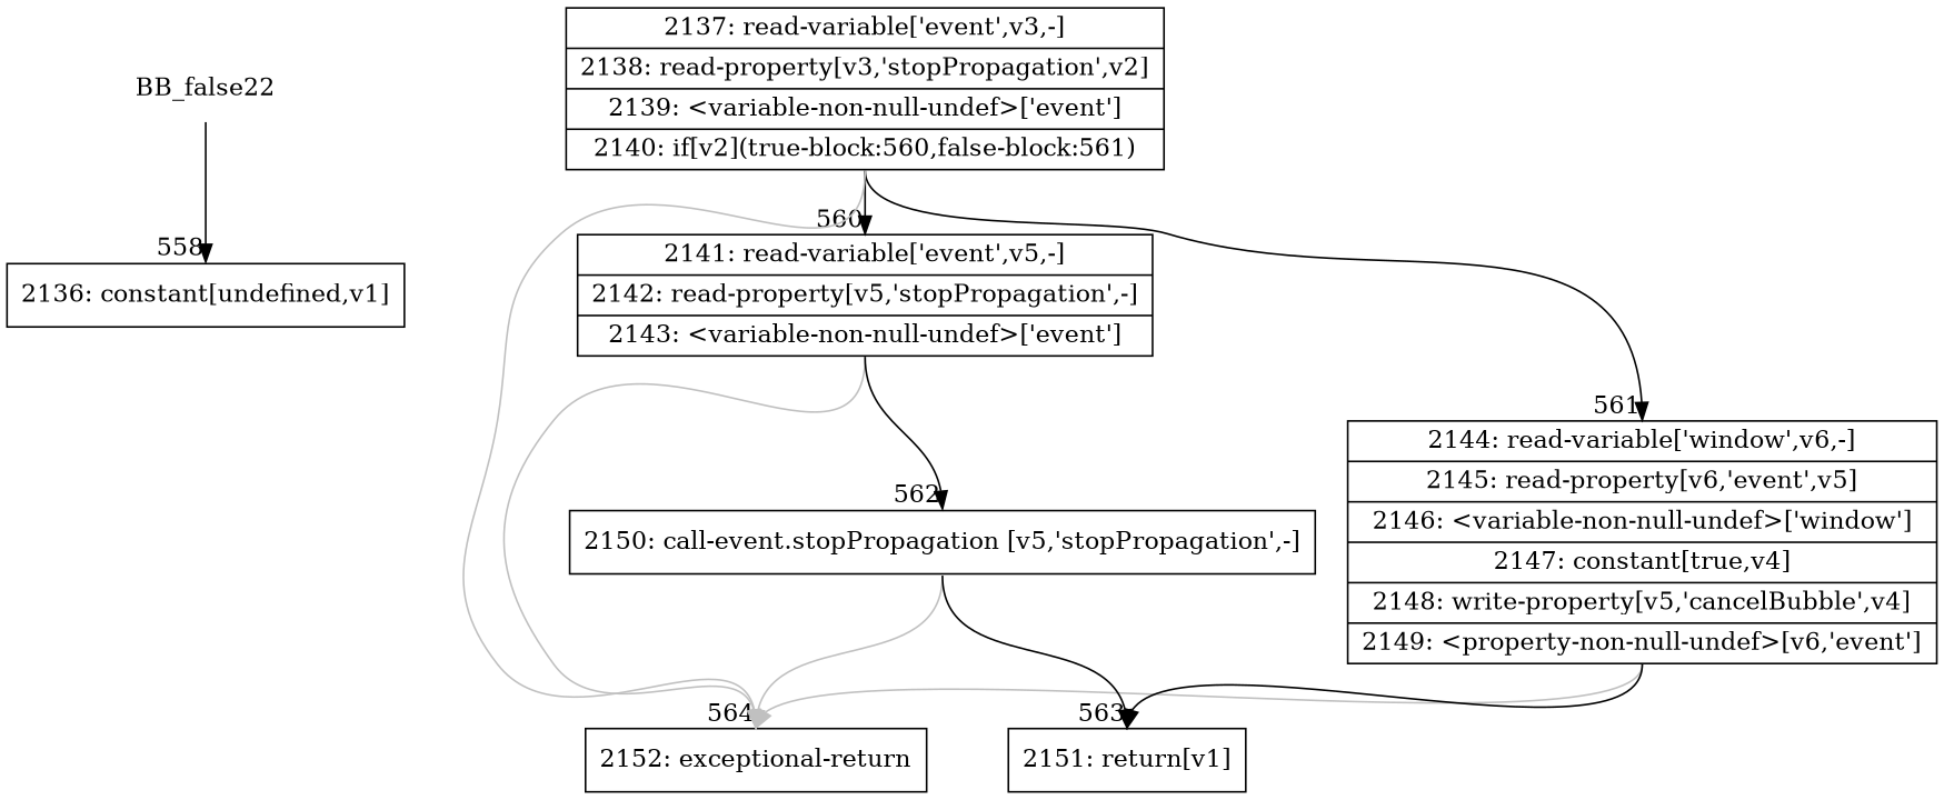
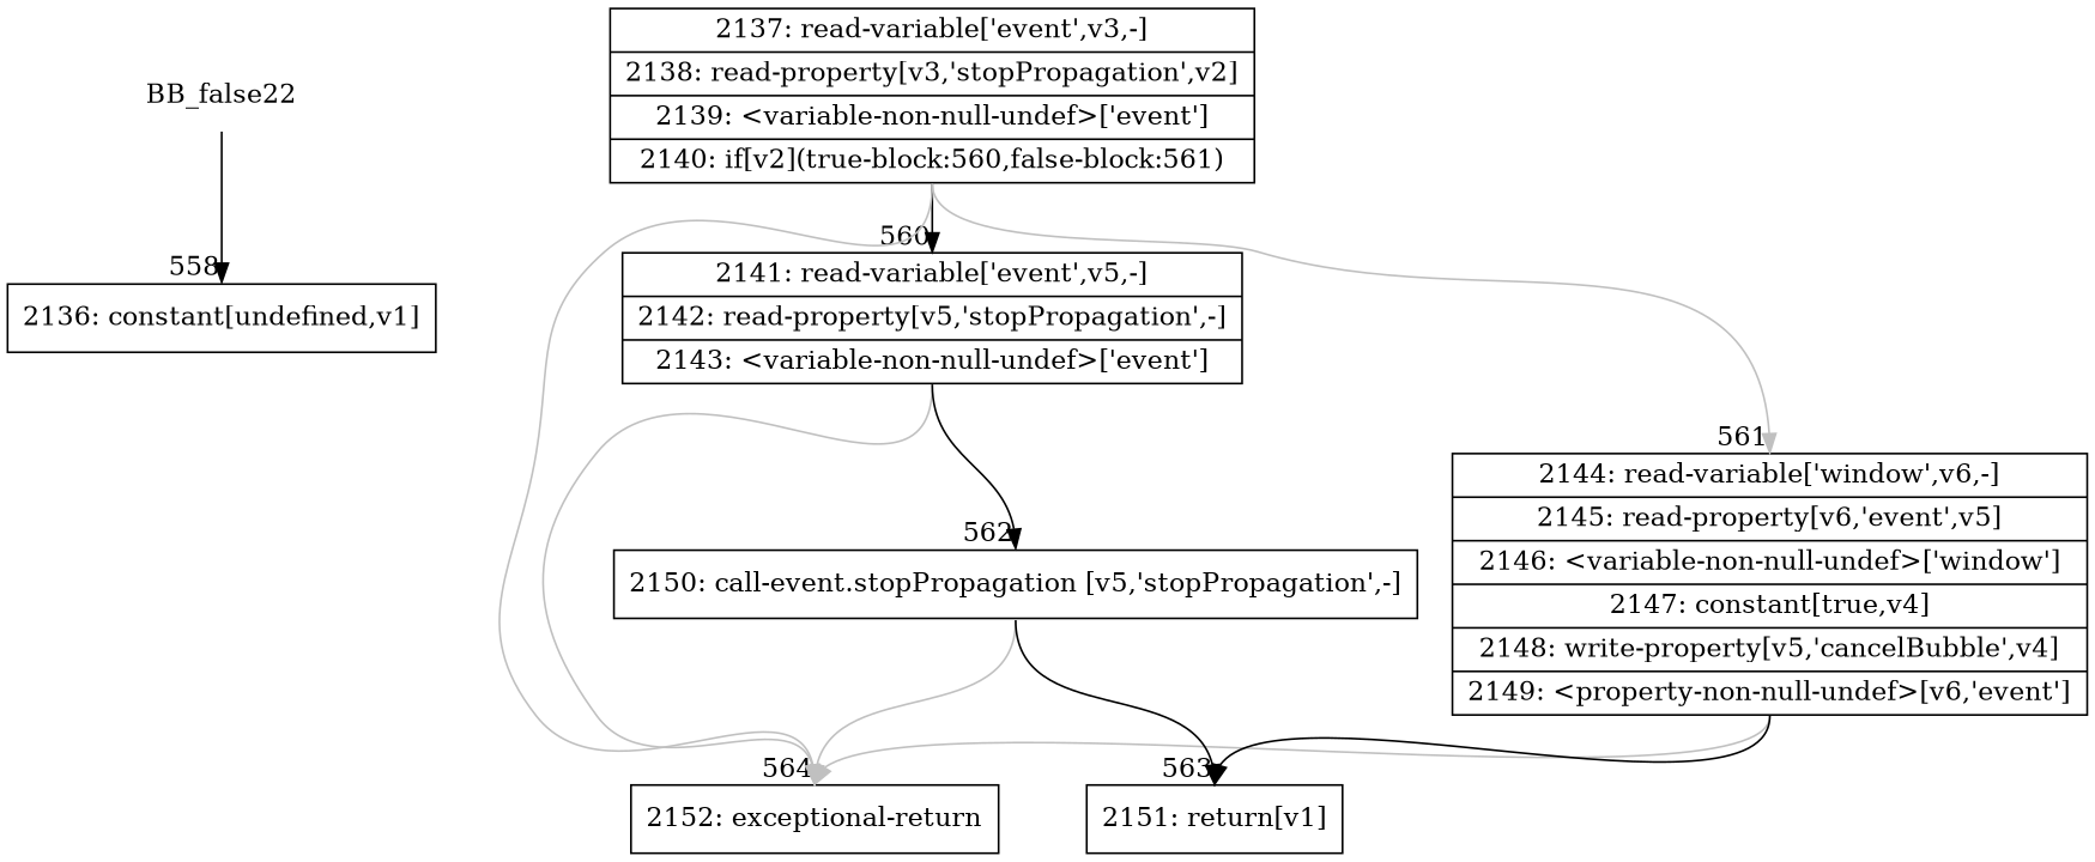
  digraph {
    rankdir=TD
    node [shape=record]
    edge [headport=n tailport=s]
    n1 [label=BB_false22 shape=none]
    n2 [label="{2136: constant[undefined,v1]}"]
    n3 [label="{2137: read-variable['event',v3,-]|2138: read-property[v3,'stopPropagation',v2]|2139: \<variable-non-null-undef\>['event']|2140: if[v2](true-block:560,false-block:561)}"]
    n4 [label="{2141: read-variable['event',v5,-]|2142: read-property[v5,'stopPropagation',-]|2143: \<variable-non-null-undef\>['event']}"]
    n5 [label="{2144: read-variable['window',v6,-]|2145: read-property[v6,'event',v5]|2146: \<variable-non-null-undef\>['window']|2147: constant[true,v4]|2148: write-property[v5,'cancelBubble',v4]|2149: \<property-non-null-undef\>[v6,'event']}"]
    n6 [label="{2152: exceptional-return}"]
    n7 [label="{2150: call-event.stopPropagation [v5,'stopPropagation',-]}"]
    n8 [label="{2151: return[v1]}"]
    n1 -> n2 [headlabel="    558"]
    n3 -> n4 [headlabel="      560"]
-   n3 -> n5 [headlabel="      561"]
+   n3 -> n5 [headlabel="      561" color=gray]
    n3 -> n6 [color=gray headlabel="      564"]
    n4 -> n6 [color=gray]
    n4 -> n7 [headlabel="      562"]
    n5 -> n6 [color=gray]
    n5 -> n8 [headlabel="      563"]
    n7 -> n6 [color=gray]
    n7 -> n8
  }
